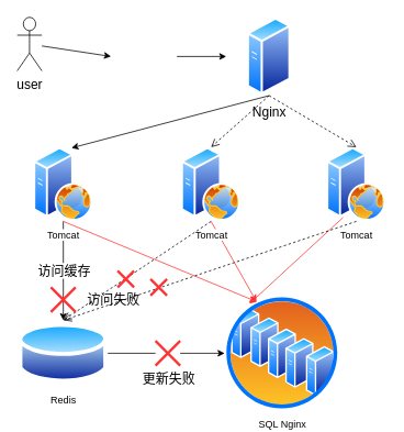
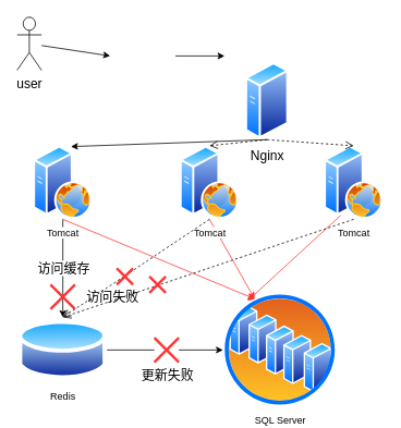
  <mxCell id="0" />
  <mxCell id="1" parent="0" />
- <mxCell id="2" value="SQL Nginx" style="aspect=fixed;perimeter=ellipsePerimeter;html=1;align=center;shadow=0;dashed=0;spacingTop=3;image;image=img/lib/active_directory/server_farm.svg;" vertex="1" parent="1"><mxGeometry x="272" y="358" width="140" height="140" as="geometry" /></mxCell>
+ <mxCell id="2" value="SQL Server" style="aspect=fixed;perimeter=ellipsePerimeter;html=1;align=center;shadow=0;dashed=0;spacingTop=3;image;image=img/lib/active_directory/server_farm.svg;" vertex="1" parent="1"><mxGeometry x="272" y="358" width="140" height="140" as="geometry" /></mxCell>
  <mxCell id="3" style="edgeStyle=orthogonalEdgeStyle;rounded=0;orthogonalLoop=1;jettySize=auto;html=1;" edge="1" parent="1" source="6" target="8"><mxGeometry relative="1" as="geometry" /></mxCell>
  <mxCell id="4" value="访问缓存" style="edgeLabel;html=1;align=center;verticalAlign=middle;resizable=0;points=[];fontSize=16;" vertex="1" connectable="0" parent="3"><mxGeometry x="-0.267" y="1" relative="1" as="geometry"><mxPoint x="-1" y="16" as="offset" /></mxGeometry></mxCell>
  <mxCell id="5" style="edgeStyle=none;rounded=0;orthogonalLoop=1;jettySize=auto;html=1;exitX=0.5;exitY=1;exitDx=0;exitDy=0;entryX=0.25;entryY=0;entryDx=0;entryDy=0;fontSize=16;fillColor=#f8cecc;strokeColor=#FF3333;" edge="1" parent="1" source="6" target="2"><mxGeometry relative="1" as="geometry" /></mxCell>
  <mxCell id="6" value="Tomcat" style="aspect=fixed;perimeter=ellipsePerimeter;html=1;align=center;shadow=0;dashed=0;spacingTop=3;image;image=img/lib/active_directory/web_server.svg;" vertex="1" parent="1"><mxGeometry x="40.05" y="178" width="72" height="90" as="geometry" /></mxCell>
  <mxCell id="7" style="edgeStyle=none;rounded=0;orthogonalLoop=1;jettySize=auto;html=1;exitX=1;exitY=0.5;exitDx=0;exitDy=0;fontSize=16;startArrow=none;" edge="1" parent="1" source="23" target="2"><mxGeometry relative="1" as="geometry" /></mxCell>
  <mxCell id="8" value="Redis" style="aspect=fixed;perimeter=ellipsePerimeter;html=1;align=center;shadow=0;dashed=0;spacingTop=3;image;image=img/lib/active_directory/database.svg;" vertex="1" parent="1"><mxGeometry x="22" y="388" width="108.1" height="80" as="geometry" /></mxCell>
  <mxCell id="9" style="edgeStyle=none;rounded=0;orthogonalLoop=1;jettySize=auto;html=1;exitX=0.5;exitY=1;exitDx=0;exitDy=0;entryX=0.25;entryY=0;entryDx=0;entryDy=0;fontSize=16;strokeColor=#FF3333;" edge="1" parent="1" source="10" target="2"><mxGeometry relative="1" as="geometry" /></mxCell>
  <mxCell id="10" value="Tomcat" style="aspect=fixed;perimeter=ellipsePerimeter;html=1;align=center;shadow=0;dashed=0;spacingTop=3;image;image=img/lib/active_directory/web_server.svg;" vertex="1" parent="1"><mxGeometry x="219.5" y="178" width="72" height="90" as="geometry" /></mxCell>
  <mxCell id="11" style="edgeStyle=none;rounded=0;orthogonalLoop=1;jettySize=auto;html=1;exitX=0.25;exitY=1;exitDx=0;exitDy=0;fontSize=16;strokeColor=#FF3333;" edge="1" parent="1" source="12"><mxGeometry relative="1" as="geometry"><mxPoint x="302" y="368" as="targetPoint" /></mxGeometry></mxCell>
  <mxCell id="12" value="Tomcat" style="aspect=fixed;perimeter=ellipsePerimeter;html=1;align=center;shadow=0;dashed=0;spacingTop=3;image;image=img/lib/active_directory/web_server.svg;" vertex="1" parent="1"><mxGeometry x="396" y="178" width="72" height="90" as="geometry" /></mxCell>
  <mxCell id="13" value="" style="html=1;verticalAlign=bottom;endArrow=open;dashed=1;endSize=8;exitX=0.5;exitY=1;exitDx=0;exitDy=0;entryX=0.5;entryY=0;entryDx=0;entryDy=0;" edge="1" parent="1" source="10" target="8"><mxGeometry x="-0.176" y="1" relative="1" as="geometry"><mxPoint x="242" y="318" as="sourcePoint" /><mxPoint x="162" y="318" as="targetPoint" /><mxPoint as="offset" /></mxGeometry></mxCell>
  <mxCell id="14" value="" style="html=1;verticalAlign=bottom;endArrow=open;dashed=1;endSize=8;exitX=0.5;exitY=1;exitDx=0;exitDy=0;entryX=0.5;entryY=0;entryDx=0;entryDy=0;" edge="1" parent="1" source="12" target="8"><mxGeometry relative="1" as="geometry"><mxPoint x="265.5" y="278" as="sourcePoint" /><mxPoint x="86.05" y="398" as="targetPoint" /></mxGeometry></mxCell>
  <mxCell id="15" style="edgeStyle=none;rounded=0;orthogonalLoop=1;jettySize=auto;html=1;entryX=0;entryY=0.5;entryDx=0;entryDy=0;fontSize=16;" edge="1" parent="1" source="16"><mxGeometry relative="1" as="geometry"><mxPoint x="134" y="68" as="targetPoint" /></mxGeometry></mxCell>
  <mxCell id="16" value="user" style="shape=umlActor;verticalLabelPosition=bottom;verticalAlign=top;html=1;fontSize=16;" vertex="1" parent="1"><mxGeometry x="20.05" y="20.5" width="30" height="65" as="geometry" /></mxCell>
  <mxCell id="17" style="edgeStyle=none;rounded=0;orthogonalLoop=1;jettySize=auto;html=1;exitX=1;exitY=0.5;exitDx=0;exitDy=0;fontSize=16;" edge="1" parent="1"><mxGeometry relative="1" as="geometry"><mxPoint x="274" y="68" as="targetPoint" /><mxPoint x="214" y="68" as="sourcePoint" /></mxGeometry></mxCell>
  <mxCell id="18" value="" style="shape=image;html=1;verticalAlign=top;verticalLabelPosition=bottom;labelBackgroundColor=#ffffff;imageAspect=0;aspect=fixed;image=https://cdn1.iconfinder.com/data/icons/google_jfk_icons_by_carlosjj/128/chrome.png;fontSize=16;" vertex="1" parent="1"><mxGeometry x="138" y="28" width="80" height="80" as="geometry" /></mxCell>
  <mxCell id="19" style="edgeStyle=none;rounded=0;orthogonalLoop=1;jettySize=auto;html=1;exitX=0.5;exitY=1;exitDx=0;exitDy=0;entryX=0.638;entryY=0.011;entryDx=0;entryDy=0;entryPerimeter=0;fontSize=16;" edge="1" parent="1" source="20" target="6"><mxGeometry relative="1" as="geometry" /></mxCell>
- <mxCell id="20" value="Nginx" style="aspect=fixed;perimeter=ellipsePerimeter;html=1;align=center;shadow=0;dashed=0;spacingTop=3;image;image=img/lib/active_directory/generic_server.svg;fontSize=16;" vertex="1" parent="1"><mxGeometry x="299.4" y="20.5" width="53.2" height="95" as="geometry" /></mxCell>
+ <mxCell id="20" value="Nginx" style="aspect=fixed;perimeter=ellipsePerimeter;html=1;align=center;shadow=0;dashed=0;spacingTop=3;image;image=img/lib/active_directory/generic_server.svg;fontSize=16;" vertex="1" parent="1"><mxGeometry x="299.4" y="75.5" width="53.2" height="95" as="geometry" /></mxCell>
  <mxCell id="21" value="" style="html=1;verticalAlign=bottom;endArrow=open;dashed=1;endSize=8;fontSize=16;exitX=0.5;exitY=1;exitDx=0;exitDy=0;entryX=0.5;entryY=0;entryDx=0;entryDy=0;" edge="1" parent="1" source="20" target="10"><mxGeometry x="0.016" y="-12" relative="1" as="geometry"><mxPoint x="362" y="178" as="sourcePoint" /><mxPoint x="282" y="178" as="targetPoint" /><mxPoint as="offset" /></mxGeometry></mxCell>
  <mxCell id="22" value="" style="html=1;verticalAlign=bottom;endArrow=open;dashed=1;endSize=8;fontSize=16;exitX=0.5;exitY=1;exitDx=0;exitDy=0;entryX=0.5;entryY=0;entryDx=0;entryDy=0;" edge="1" parent="1" source="20" target="12"><mxGeometry relative="1" as="geometry"><mxPoint x="402.5" y="125.5" as="sourcePoint" /><mxPoint x="332" y="188" as="targetPoint" /></mxGeometry></mxCell>
  <mxCell id="23" value="" style="shape=umlDestroy;whiteSpace=wrap;html=1;strokeWidth=3;fontSize=16;strokeColor=#FF3333;" vertex="1" parent="1"><mxGeometry x="188" y="413" width="30" height="30" as="geometry" /></mxCell>
  <mxCell id="24" value="" style="edgeStyle=none;rounded=0;orthogonalLoop=1;jettySize=auto;html=1;exitX=1;exitY=0.5;exitDx=0;exitDy=0;fontSize=16;endArrow=none;" edge="1" parent="1" source="8" target="23"><mxGeometry relative="1" as="geometry"><mxPoint x="130.1" y="428" as="sourcePoint" /><mxPoint x="272" y="428" as="targetPoint" /></mxGeometry></mxCell>
  <mxCell id="25" value="更新失败" style="edgeLabel;html=1;align=center;verticalAlign=middle;resizable=0;points=[];fontSize=16;" vertex="1" connectable="0" parent="24"><mxGeometry x="0.482" y="-5" relative="1" as="geometry"><mxPoint x="30" y="25" as="offset" /></mxGeometry></mxCell>
  <mxCell id="26" value="" style="shape=umlDestroy;whiteSpace=wrap;html=1;strokeWidth=3;fontSize=16;strokeColor=#FF3333;" vertex="1" parent="1"><mxGeometry x="61" y="348" width="30" height="30" as="geometry" /></mxCell>
  <mxCell id="27" value="" style="shape=umlDestroy;whiteSpace=wrap;html=1;strokeWidth=3;fontSize=16;strokeColor=#FF3333;" vertex="1" parent="1"><mxGeometry x="182" y="338" width="20" height="20" as="geometry" /></mxCell>
  <mxCell id="28" value="" style="shape=umlDestroy;whiteSpace=wrap;html=1;strokeWidth=3;fontSize=16;strokeColor=#FF3333;" vertex="1" parent="1"><mxGeometry x="142" y="328" width="20" height="20" as="geometry" /></mxCell>
  <mxCell id="29" value="访问失败" style="text;html=1;strokeColor=none;fillColor=none;align=center;verticalAlign=middle;whiteSpace=wrap;rounded=0;fontSize=16;" vertex="1" parent="1"><mxGeometry x="102" y="358" width="71" height="10" as="geometry" /></mxCell>
